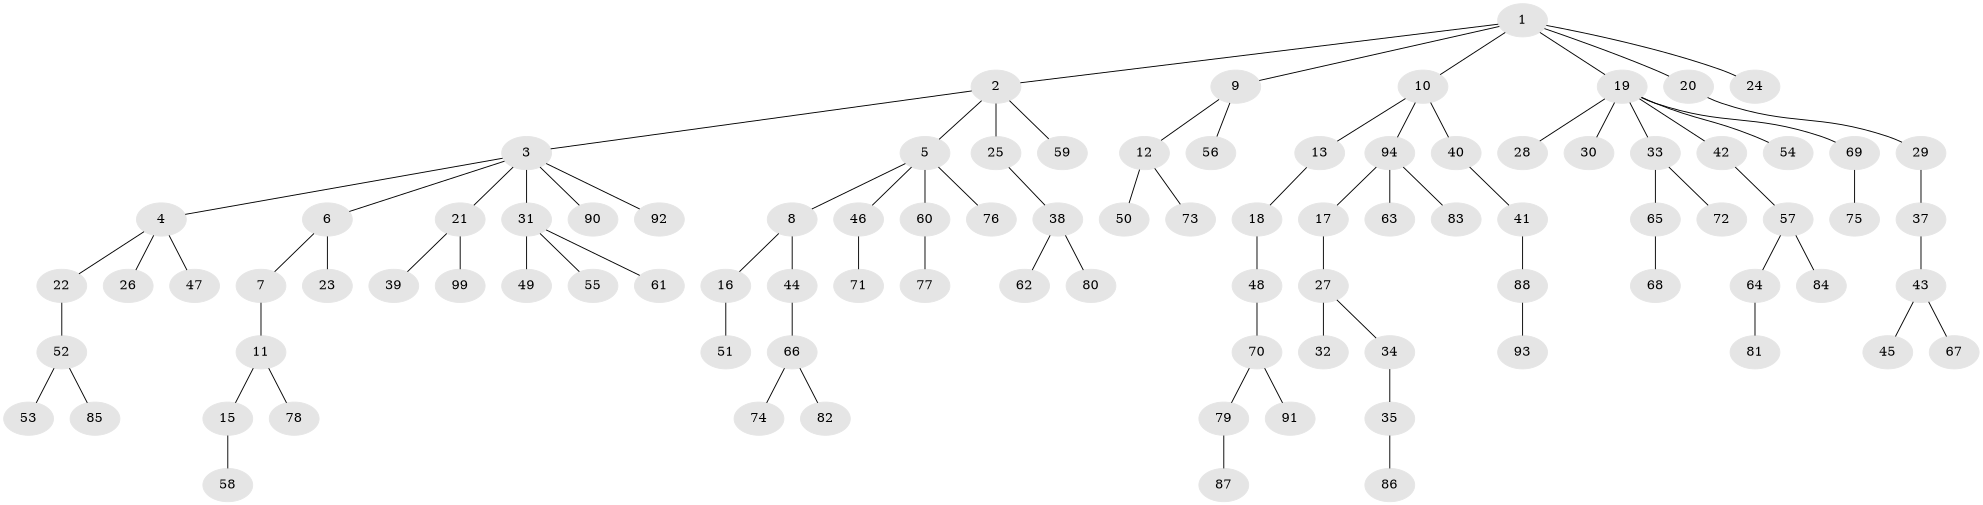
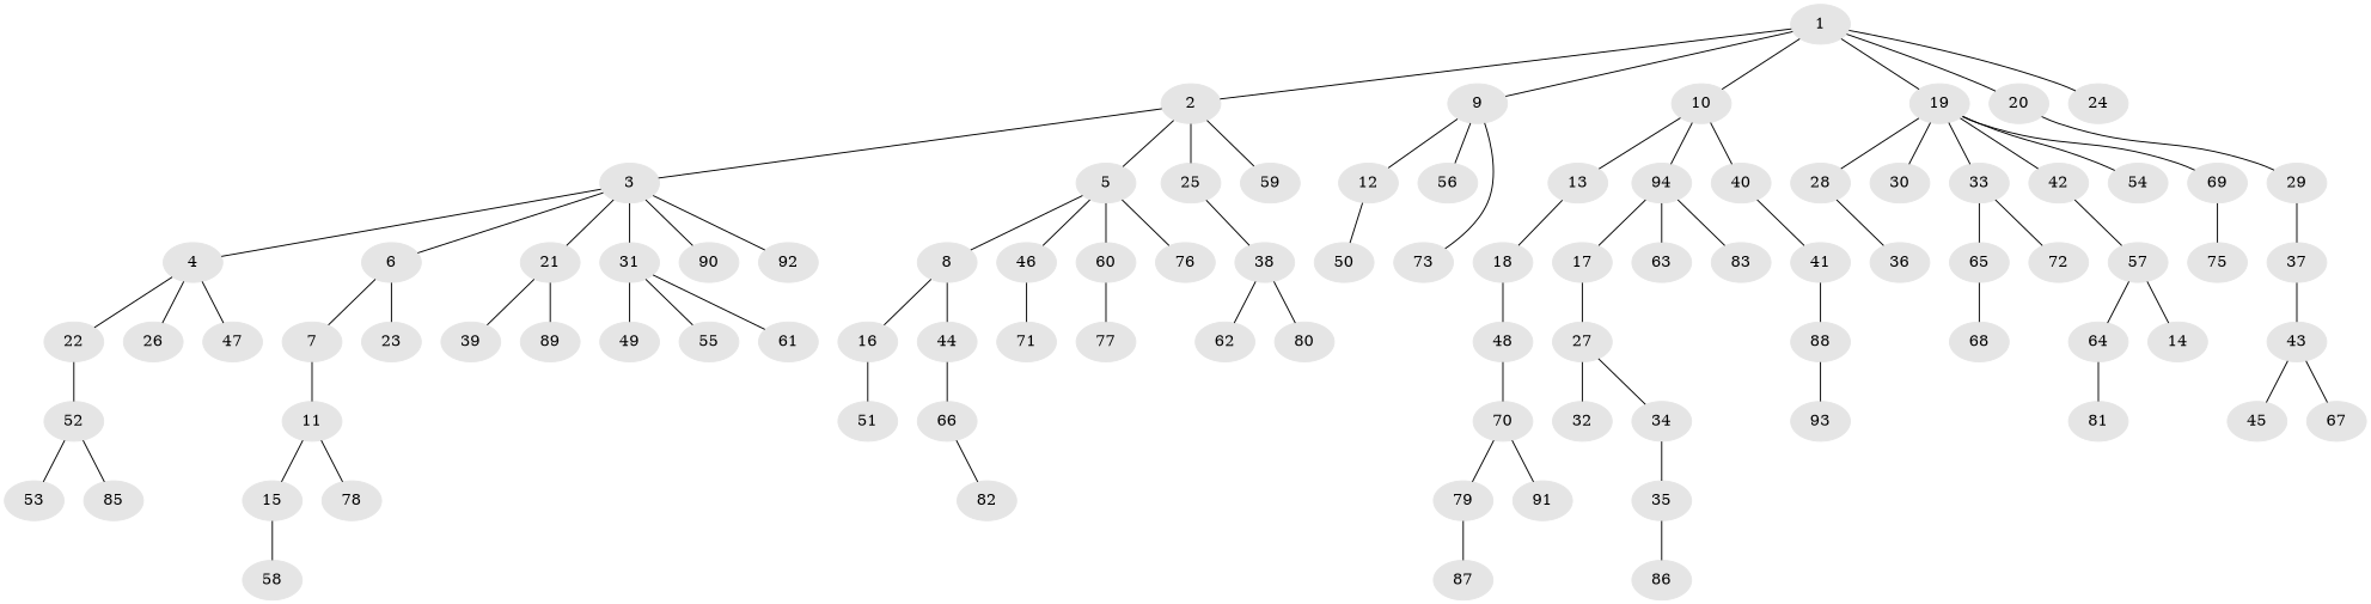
  graph {
    node [color=gray90 style=filled]
    1
    2
    9
    10
    19
    20
    24
    3
    5
    25
    59
    12
    56
    13
    n15 [label=94]
    40
    28
    30
    33
    42
    54
    69
    29
    4
    6
    21
    31
    90
    92
    8
    46
    60
    76
    38
    22
    26
    47
    7
    23
    39
-   89 [label=99]
+   89
    49
    55
    61
    52
    16
    44
    71
    77
    11
    15
    78
    51
    66
    50
    73
    18
    17
    63
    83
    41
    58
    48
    27
    32
    34
    70
+   36
    65
    72
    57
    75
    37
    53
    85
    62
    80
    35
    43
    68
    86
    45
    67
    88
    93
    64
-   84
-   74
+   84 [label=14]
    82
    79
    91
    81
    87
    1 -- 2
    1 -- 9
    1 -- 10
    1 -- 19
    1 -- 20
    1 -- 24
    2 -- 3
    2 -- 5
    2 -- 25
    2 -- 59
    9 -- 12
    9 -- 56
    10 -- 13
    10 -- n15
    10 -- 40
    19 -- 28
    19 -- 30
    19 -- 33
    19 -- 42
    19 -- 54
    19 -- 69
    20 -- 29
    3 -- 4
    3 -- 6
    3 -- 21
    3 -- 31
    3 -- 90
    3 -- 92
    5 -- 8
    5 -- 46
    5 -- 60
    5 -- 76
    25 -- 38
    12 -- 50
-   12 -- 73
+   9 -- 73
    13 -- 18
    n15 -- 17
    n15 -- 63
    n15 -- 83
    40 -- 41
+   28 -- 36
    33 -- 65
    33 -- 72
    42 -- 57
    69 -- 75
    29 -- 37
    4 -- 22
    4 -- 26
    4 -- 47
    6 -- 7
    6 -- 23
    21 -- 39
    21 -- 89
    31 -- 49
    31 -- 55
    31 -- 61
    8 -- 16
    8 -- 44
    46 -- 71
    60 -- 77
    38 -- 62
    38 -- 80
    22 -- 52
    7 -- 11
    52 -- 53
    52 -- 85
    16 -- 51
    44 -- 66
    11 -- 15
    11 -- 78
    15 -- 58
-   66 -- 74
    66 -- 82
    18 -- 48
    17 -- 27
    41 -- 88
    48 -- 70
    27 -- 32
    27 -- 34
    34 -- 35
    70 -- 79
    70 -- 91
    65 -- 68
    57 -- 64
    57 -- 84
    37 -- 43
    35 -- 86
    43 -- 45
    43 -- 67
    88 -- 93
    64 -- 81
    79 -- 87
  }
